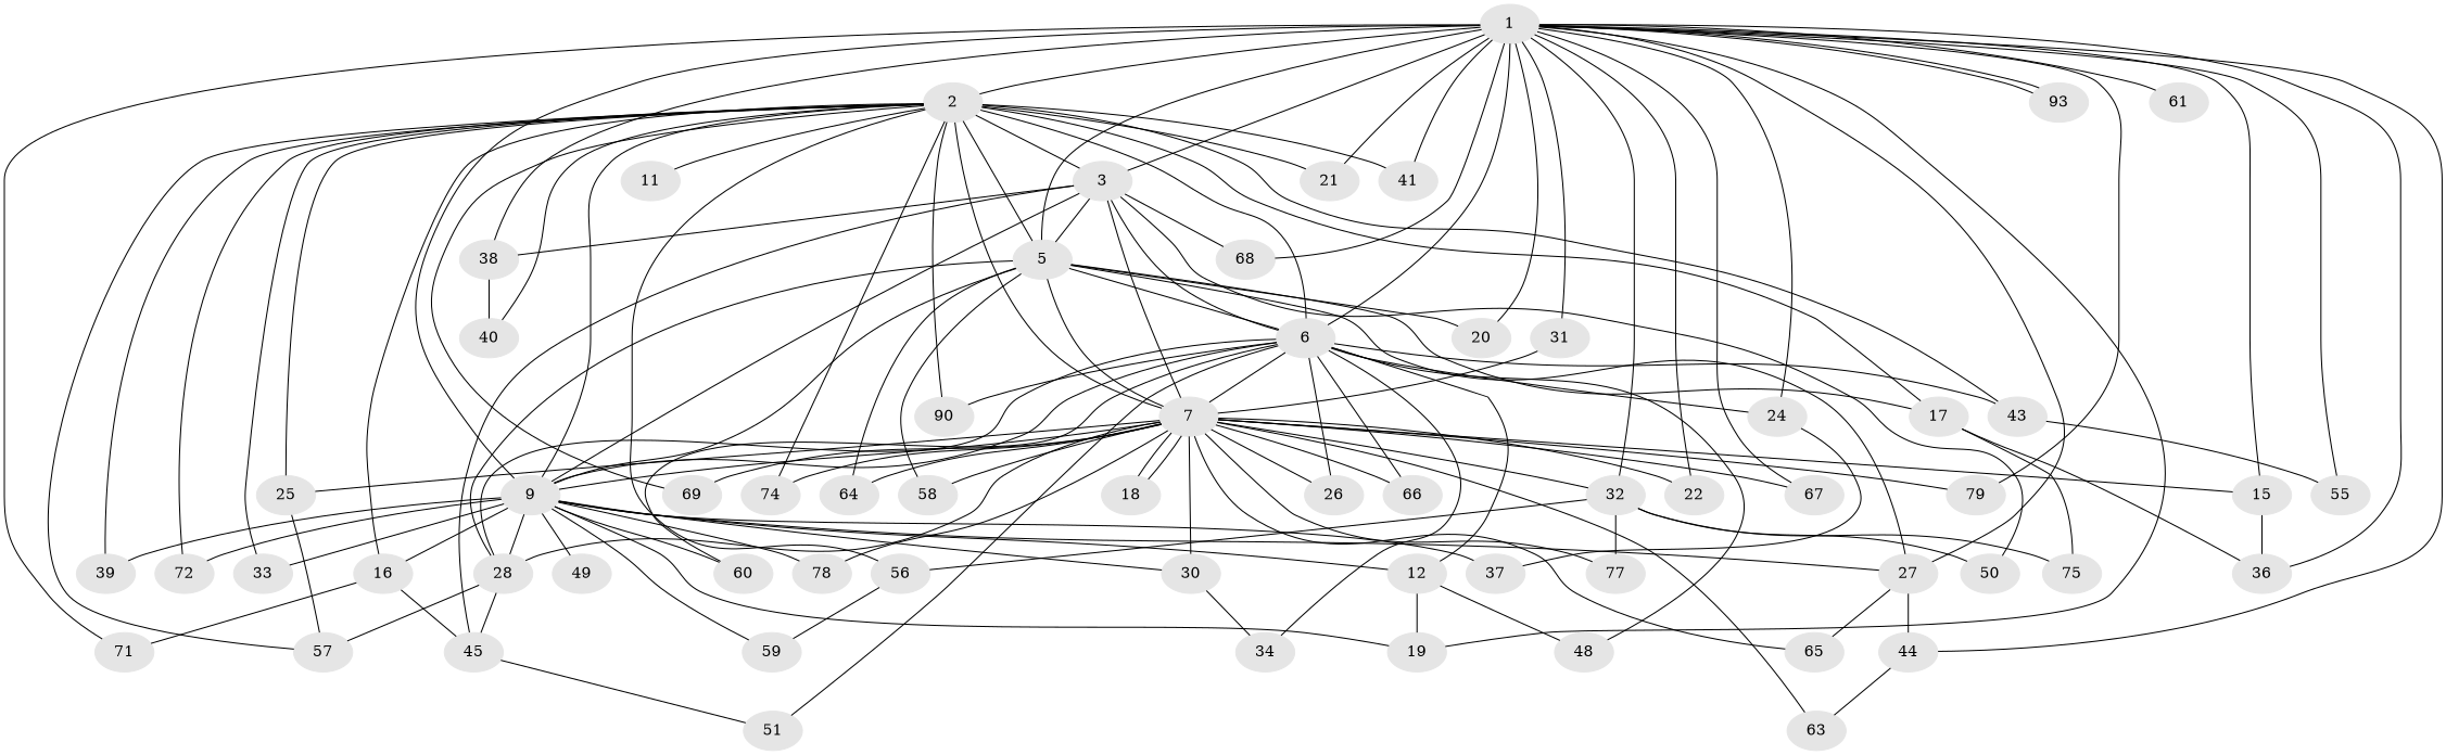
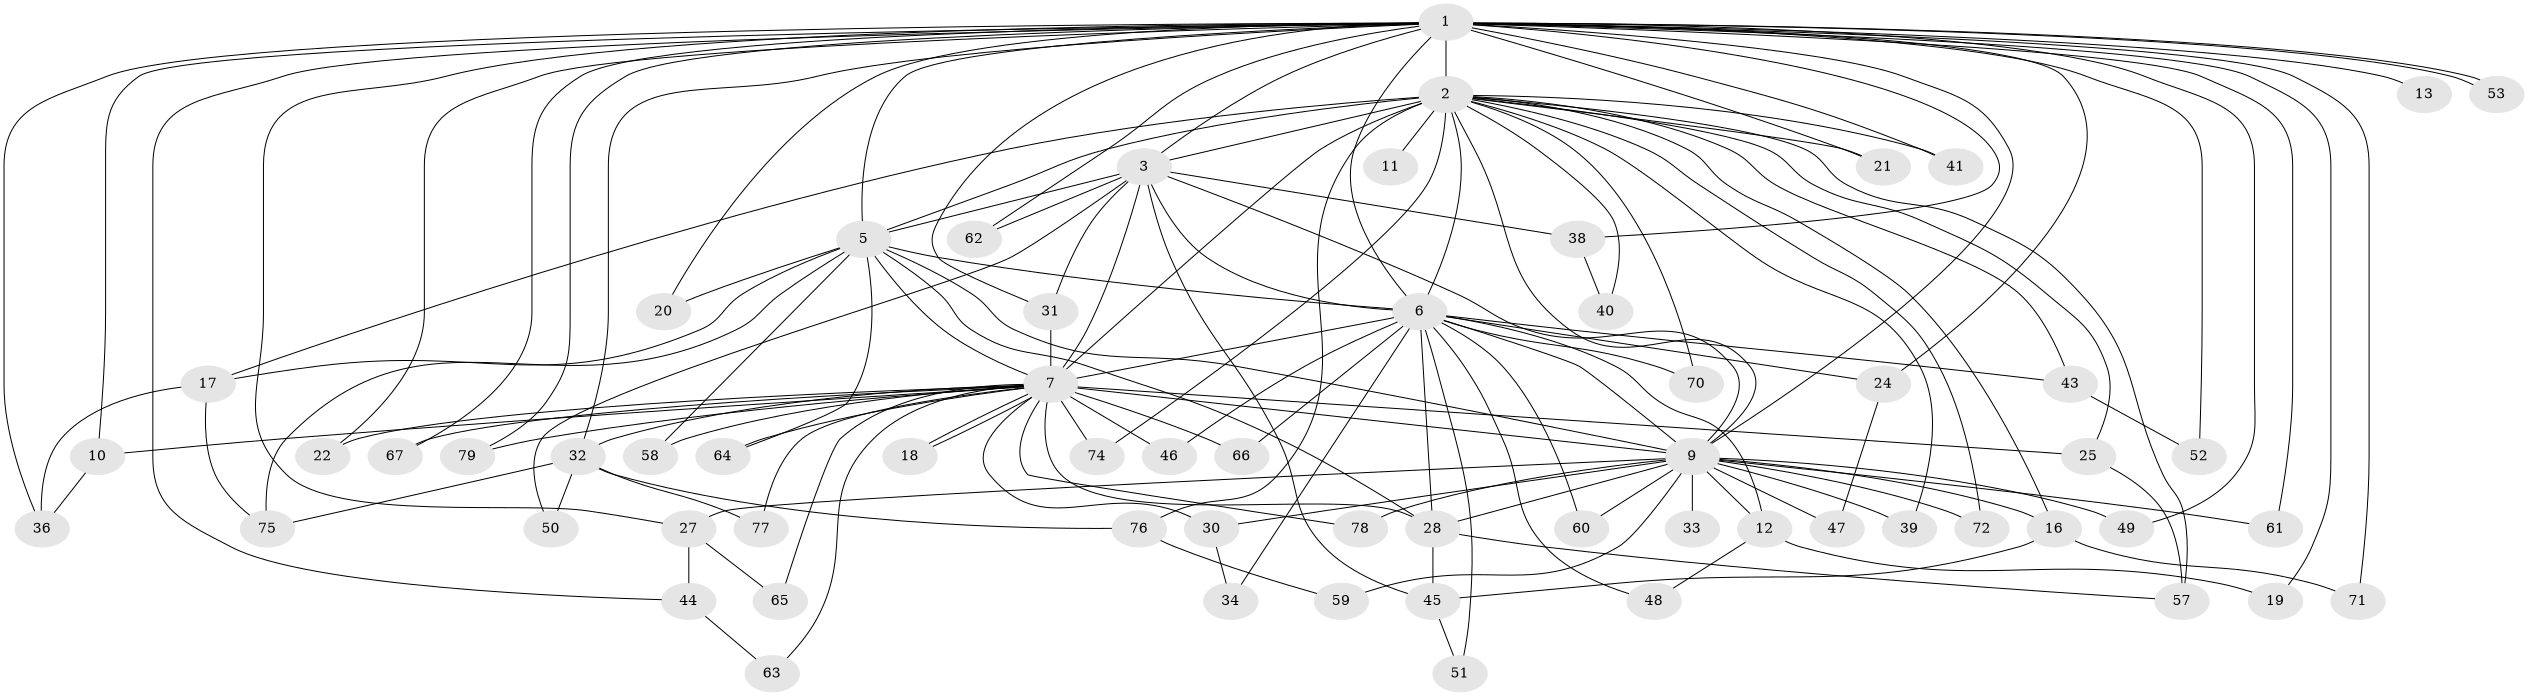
  graph {
    node [color=gray90 style=filled]
    1 [super="+4"]
    2 [super="+10"]
    3 [super="+23"]
    5 [super="+46"]
    6 [super="+52"]
    9 [super="+14"]
-   15 [super="+47"]
+   13
+   15 [super="+47" label=10]
    19
    20
    21
    22
    24
    27 [super="+35"]
    31
    32 [super="+54"]
    36
    38
    41
    44
    49
-   53 [label=93]
-   55
+   53
+   55 [label=52]
    61
-   62 [label=68]
+   62
    67 [super="+75"]
    71
    79
    7 [super="+8"]
    11
    16
    17 [super="+42"]
    25
    33
    39
    40
    43
-   56
+   56 [label=76]
    57 [super="+76"]
-   69
-   70 [label=90]
+   70
    72
    74
    45 [super="+68"]
    50
    28 [super="+29"]
    58
    64
    12
-   26
+   26 [label=46]
    34
    48
    51
    60
    66
    18
    30
    63
    65
    77
    78
-   37
+   37 [label=47]
    59
    n64 [label=75]
    1 -- 2 [weight=4]
    1 -- 3 [weight=2]
    1 -- 5 [weight=2]
    1 -- 6 [weight=2]
    1 -- 9 [weight=3]
+   1 -- 13 [weight=2]
    1 -- 15
    1 -- 19
    1 -- 20
    1 -- 21
    1 -- 22
    1 -- 24
    1 -- 27
    1 -- 31
    1 -- 32 [weight=2]
    1 -- 36
    1 -- 38
    1 -- 41
    1 -- 44
+   1 -- 49
    1 -- 53
    1 -- 53
    1 -- 55
    1 -- 61
    1 -- 62
    1 -- 67
    1 -- 71
    1 -- 79
    2 -- 3 [weight=2]
    2 -- 5 [weight=2]
    2 -- 6 [weight=2]
    2 -- 9 [weight=2]
    2 -- 21
    2 -- 41
    2 -- 7 [weight=4]
    2 -- 11 [weight=2]
    2 -- 16
    2 -- 17
    2 -- 25
-   2 -- 33
    2 -- 39
    2 -- 40
    2 -- 43
    2 -- 56
    2 -- 57
-   2 -- 69
    2 -- 70
    2 -- 72
    2 -- 74
    3 -- 5
    3 -- 6
    3 -- 9
+   3 -- 31
    3 -- 38
    3 -- 62
    3 -- 7 [weight=3]
    3 -- 45
    3 -- 50
    5 -- 6
    5 -- 9
    5 -- 20
-   5 -- 27
+   5 -- n64
    5 -- 7 [weight=2]
    5 -- 17
    5 -- 28
    5 -- 58
    5 -- 64
    6 -- 9
    6 -- 24
    6 -- 7 [weight=2]
    6 -- 43
    6 -- 70
    6 -- 28
    6 -- 12
    6 -- 26
    6 -- 34
    6 -- 48
    6 -- 51
    6 -- 60
    6 -- 66
    9 -- 27
    9 -- 49
-   9 -- 19
+   9 -- 61
    9 -- 16
    9 -- 33
    9 -- 39
    9 -- 72
    9 -- 28
    9 -- 12
    9 -- 60
    9 -- 30
    9 -- 78
    9 -- 37
    9 -- 59
    15 -- 36
    24 -- 37
    27 -- 44
    27 -- 65
    31 -- 7 [weight=4]
    32 -- 56
    32 -- 50
    32 -- 77
    32 -- n64
    38 -- 40
    44 -- 63
    7 -- 9 [weight=2]
    7 -- 15
    7 -- 22
    7 -- 32
    7 -- 67 [weight=2]
    7 -- 79
    7 -- 25
-   7 -- 69
    7 -- 74
    7 -- 28
    7 -- 58
    7 -- 64
    7 -- 26
    7 -- 66
    7 -- 18
    7 -- 18
    7 -- 30
    7 -- 63
    7 -- 65
    7 -- 77
    7 -- 78
    16 -- 71
    16 -- 45
    17 -- 36
    17 -- n64
    25 -- 57
    43 -- 55
    56 -- 59
    45 -- 51
    28 -- 57
    28 -- 45
    12 -- 19
    12 -- 48
    30 -- 34
  }
